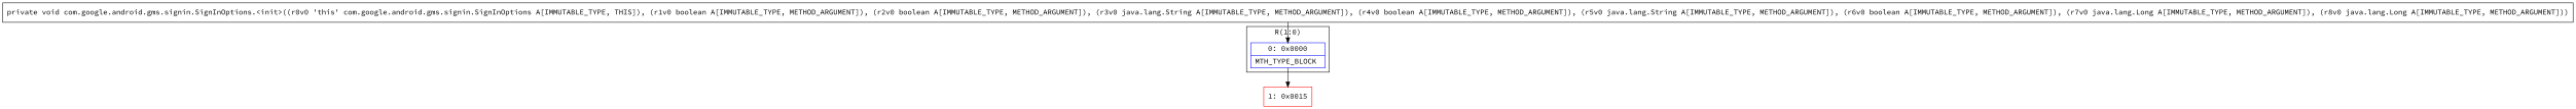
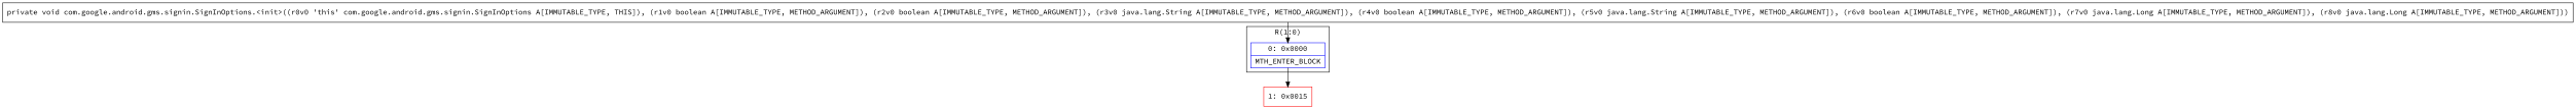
  digraph {
    fontname="Source Code Pro"
    node [shape=record fontname="Source Code Pro"]
    edge [fontname="Source Code Pro"]
-   n1 [color=blue label="{0\:\ 0x0000|MTH_TYPE_BLOCK\l}"]
+   n1 [color=blue label="{0\:\ 0x0000|MTH_ENTER_BLOCK\l}"]
    n2 [color=red label="{1\:\ 0x0015}"]
    n3 [label="{private void com.google.android.gms.signin.SignInOptions.\<init\>((r0v0 'this' com.google.android.gms.signin.SignInOptions A[IMMUTABLE_TYPE, THIS]), (r1v0 boolean A[IMMUTABLE_TYPE, METHOD_ARGUMENT]), (r2v0 boolean A[IMMUTABLE_TYPE, METHOD_ARGUMENT]), (r3v0 java.lang.String A[IMMUTABLE_TYPE, METHOD_ARGUMENT]), (r4v0 boolean A[IMMUTABLE_TYPE, METHOD_ARGUMENT]), (r5v0 java.lang.String A[IMMUTABLE_TYPE, METHOD_ARGUMENT]), (r6v0 boolean A[IMMUTABLE_TYPE, METHOD_ARGUMENT]), (r7v0 java.lang.Long A[IMMUTABLE_TYPE, METHOD_ARGUMENT]), (r8v0 java.lang.Long A[IMMUTABLE_TYPE, METHOD_ARGUMENT])) }"]
    subgraph cluster_1 {
      label="R(1:0)"
      n1
    }
    n1 -> n2
    n3 -> n1
  }
